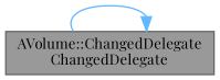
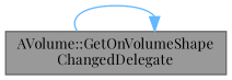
  digraph {
    rankdir=LR
    fontname="Playfair Display"
-   n1 [color=gray40 fillcolor=grey60 fontcolor=black fontname="Playfair Display" fontsize=10 height=0.2 label="AVolume::ChangedDelegate\lChangedDelegate" shape=box style=filled width=0.4]
+   n1 [color=gray40 fillcolor=grey60 fontcolor=black fontname="Playfair Display" fontsize=10 height=0.2 label="AVolume::GetOnVolumeShape\lChangedDelegate" shape=box style=filled width=0.4]
    n1 -> n1 [color=steelblue1 fontname="Playfair Display" fontsize=10 labelfontname=Helvetica labelfontsize=10 style=solid]
  }
